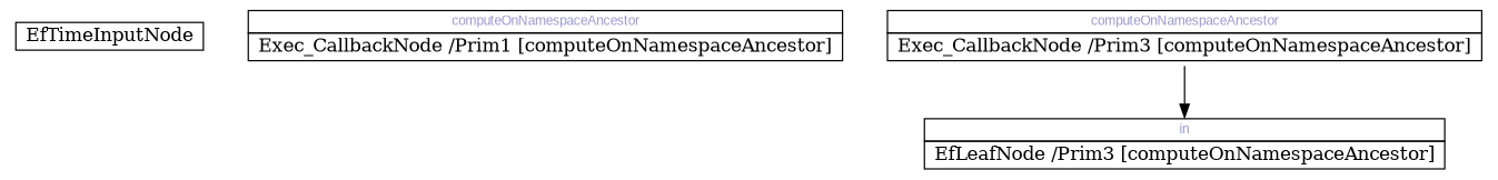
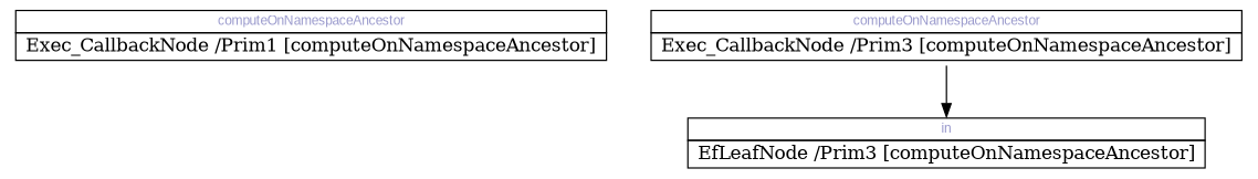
  digraph {
    rankdir=TB
    node [shape=plaintext]
-   n1 [label=< 		<TABLE BORDER="0" CELLBORDER="1" CELLSPACING="0"> 			<TR><TD COLSPAN="1"> EfTimeInputNode </TD></TR> 		</TABLE>>]
    n2 [label=< 		<TABLE BORDER="0" CELLBORDER="1" CELLSPACING="0"> 			<TR><TD PORT="0x7fe7352b0460" COLSPAN="1"><FONT POINT-SIZE="10" FACE="Arial" COLOR="#9999cc">computeOnNamespaceAncestor</FONT></TD></TR> 			<TR><TD COLSPAN="1"> Exec_CallbackNode /Prim1 [computeOnNamespaceAncestor] </TD></TR> 		</TABLE>>]
    n3 [label=< 		<TABLE BORDER="0" CELLBORDER="1" CELLSPACING="0"> 			<TR><TD PORT="0x7fe7352af620" COLSPAN="1"><FONT POINT-SIZE="10" FACE="Arial" COLOR="#9999cc">computeOnNamespaceAncestor</FONT></TD></TR> 			<TR><TD COLSPAN="1"> Exec_CallbackNode /Prim3 [computeOnNamespaceAncestor] </TD></TR> 		</TABLE>>]
    n4 [label=< 		<TABLE BORDER="0" CELLBORDER="1" CELLSPACING="0"> 			<TR><TD PORT="0x7fe7352af5f0" COLSPAN="1"><FONT POINT-SIZE="10" FACE="Arial" COLOR="#9999cc">in</FONT></TD></TR> 			<TR><TD COLSPAN="1"> EfLeafNode /Prim3 [computeOnNamespaceAncestor] </TD></TR> 		</TABLE>>]
    n3 -> n4 [headport="0x7fe7352af5f0:n"]
  }
